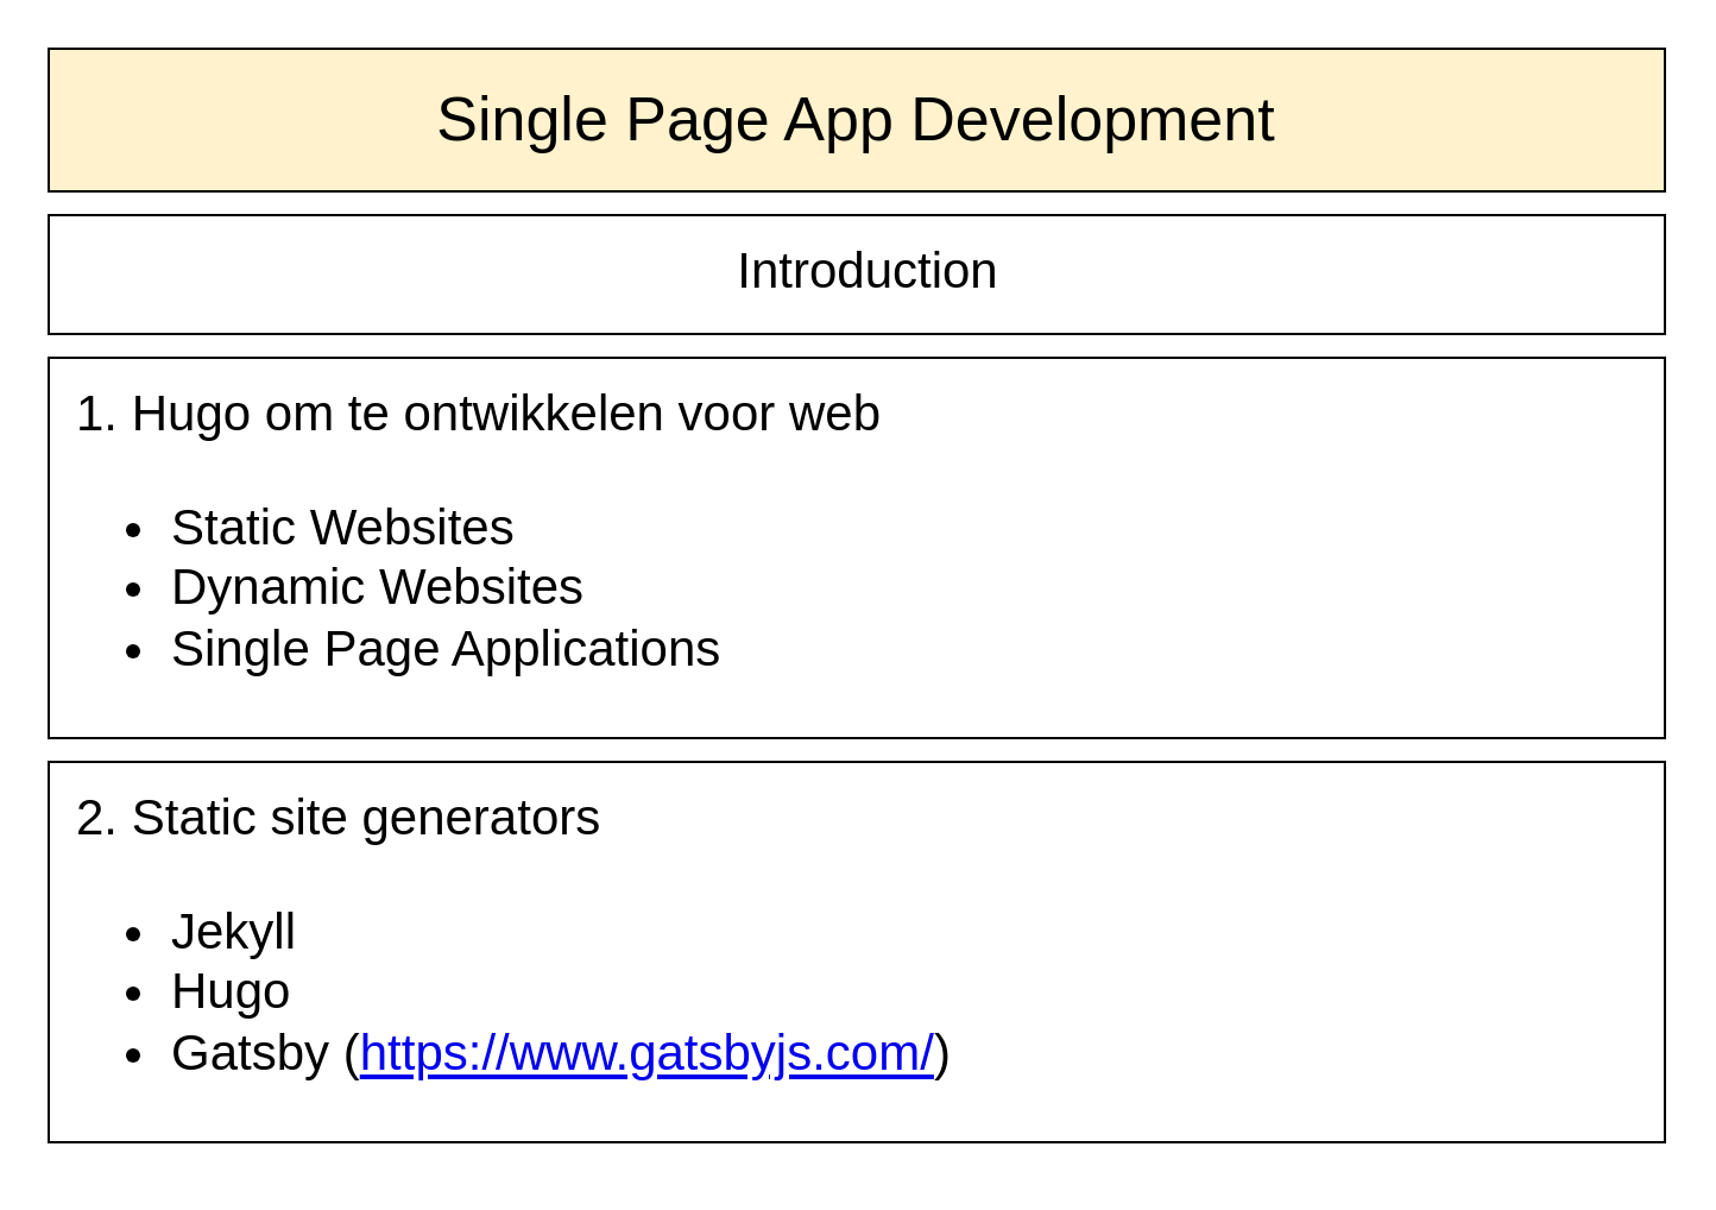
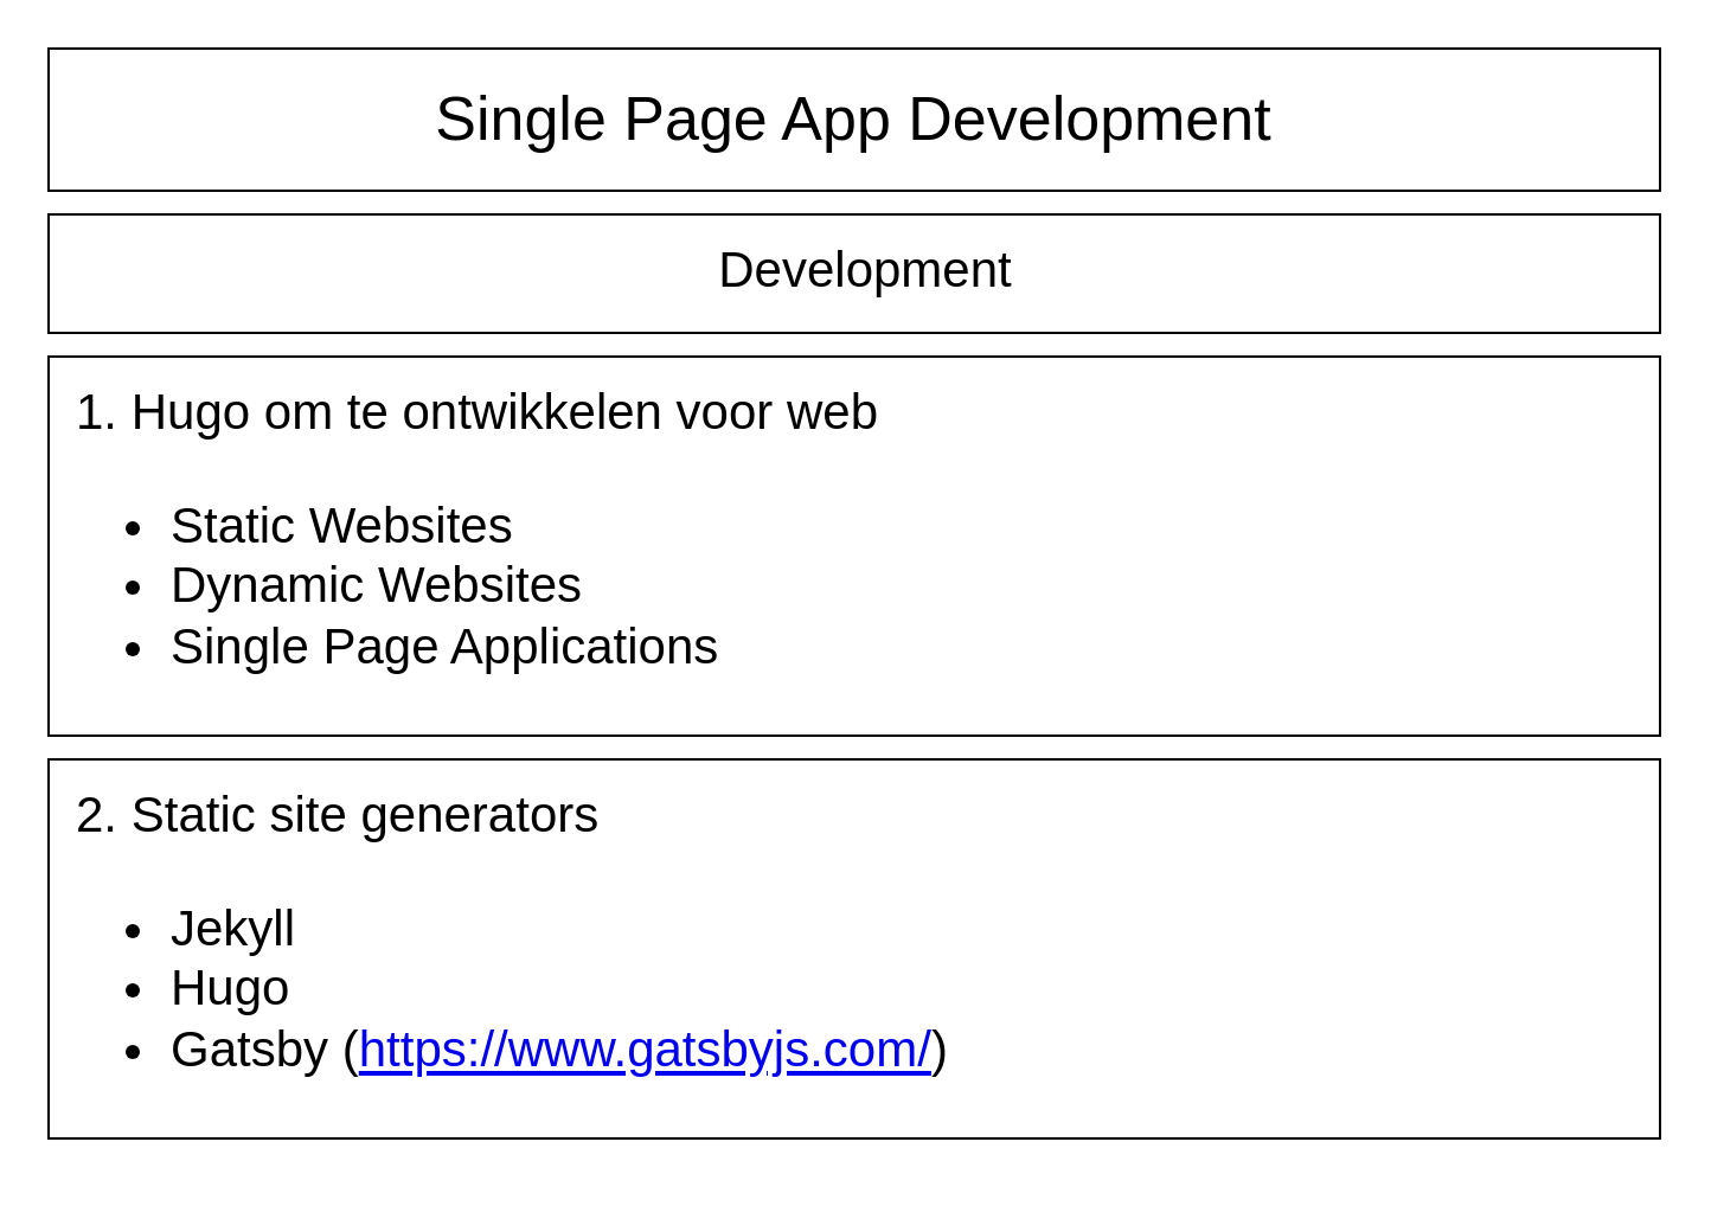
  <mxCell id="0" />
  <mxCell id="1" parent="0" />
- <mxCell id="2" value="Single Page App Development" style="rounded=0;whiteSpace=wrap;html=1;fontSize=26;fillColor=#fff2cc;" parent="1" vertex="1"><mxGeometry x="20" y="20" width="680" height="60" as="geometry" /></mxCell>
+ <mxCell id="2" value="Single Page App Development" style="rounded=0;whiteSpace=wrap;html=1;fontSize=26;" parent="1" vertex="1"><mxGeometry x="20" y="20" width="680" height="60" as="geometry" /></mxCell>
  <mxCell id="3" style="edgeStyle=orthogonalEdgeStyle;rounded=0;orthogonalLoop=1;jettySize=auto;html=1;exitX=0.5;exitY=1;exitDx=0;exitDy=0;fontSize=26;" parent="1" edge="1"><mxGeometry relative="1" as="geometry"><mxPoint x="360" y="300" as="sourcePoint" /><mxPoint x="360" y="300" as="targetPoint" /></mxGeometry></mxCell>
  <mxCell id="4" value="&lt;font style=&quot;font-size: 21px&quot;&gt;1. Hugo om te ontwikkelen voor web&lt;br&gt;&lt;ul&gt;&lt;li&gt;&lt;font style=&quot;font-size: 21px&quot;&gt;Static Websites&lt;/font&gt;&lt;/li&gt;&lt;li&gt;Dynamic Websites&lt;/li&gt;&lt;li&gt;Single Page Applications&lt;/li&gt;&lt;/ul&gt;&lt;br&gt;&lt;/font&gt;" style="rounded=0;whiteSpace=wrap;html=1;fontSize=26;align=left;spacingLeft=10;verticalAlign=top;" parent="1" vertex="1"><mxGeometry x="20" y="150" width="680" height="160" as="geometry" /></mxCell>
  <mxCell id="5" value="&lt;font style=&quot;font-size: 21px&quot;&gt;2. Static site generators&lt;br&gt;&lt;ul&gt;&lt;li&gt;&lt;font style=&quot;font-size: 21px&quot;&gt;Jekyll&lt;/font&gt;&lt;/li&gt;&lt;li&gt;Hugo&lt;/li&gt;&lt;li&gt;Gatsby (&lt;a href=&quot;https://www.gatsbyjs.com/&quot;&gt;https://www.gatsbyjs.com/&lt;/a&gt;)&lt;/li&gt;&lt;/ul&gt;&lt;br&gt;&lt;/font&gt;" style="rounded=0;whiteSpace=wrap;html=1;fontSize=26;align=left;spacingLeft=10;verticalAlign=top;" vertex="1" parent="1"><mxGeometry x="20" y="320" width="680" height="160" as="geometry" /></mxCell>
- <mxCell id="6" value="&lt;div&gt;&lt;span style=&quot;font-size: 21px&quot;&gt;Introduction&lt;/span&gt;&lt;/div&gt;" style="rounded=0;whiteSpace=wrap;html=1;fontSize=26;align=center;spacingLeft=10;verticalAlign=top;" vertex="1" parent="1"><mxGeometry x="20" y="90" width="680" height="50" as="geometry" /></mxCell>
+ <mxCell id="6" value="&lt;div&gt;&lt;span style=&quot;font-size: 21px&quot;&gt;Development&lt;/span&gt;&lt;/div&gt;" style="rounded=0;whiteSpace=wrap;html=1;fontSize=26;align=center;spacingLeft=10;verticalAlign=top;" vertex="1" parent="1"><mxGeometry x="20" y="90" width="680" height="50" as="geometry" /></mxCell>
